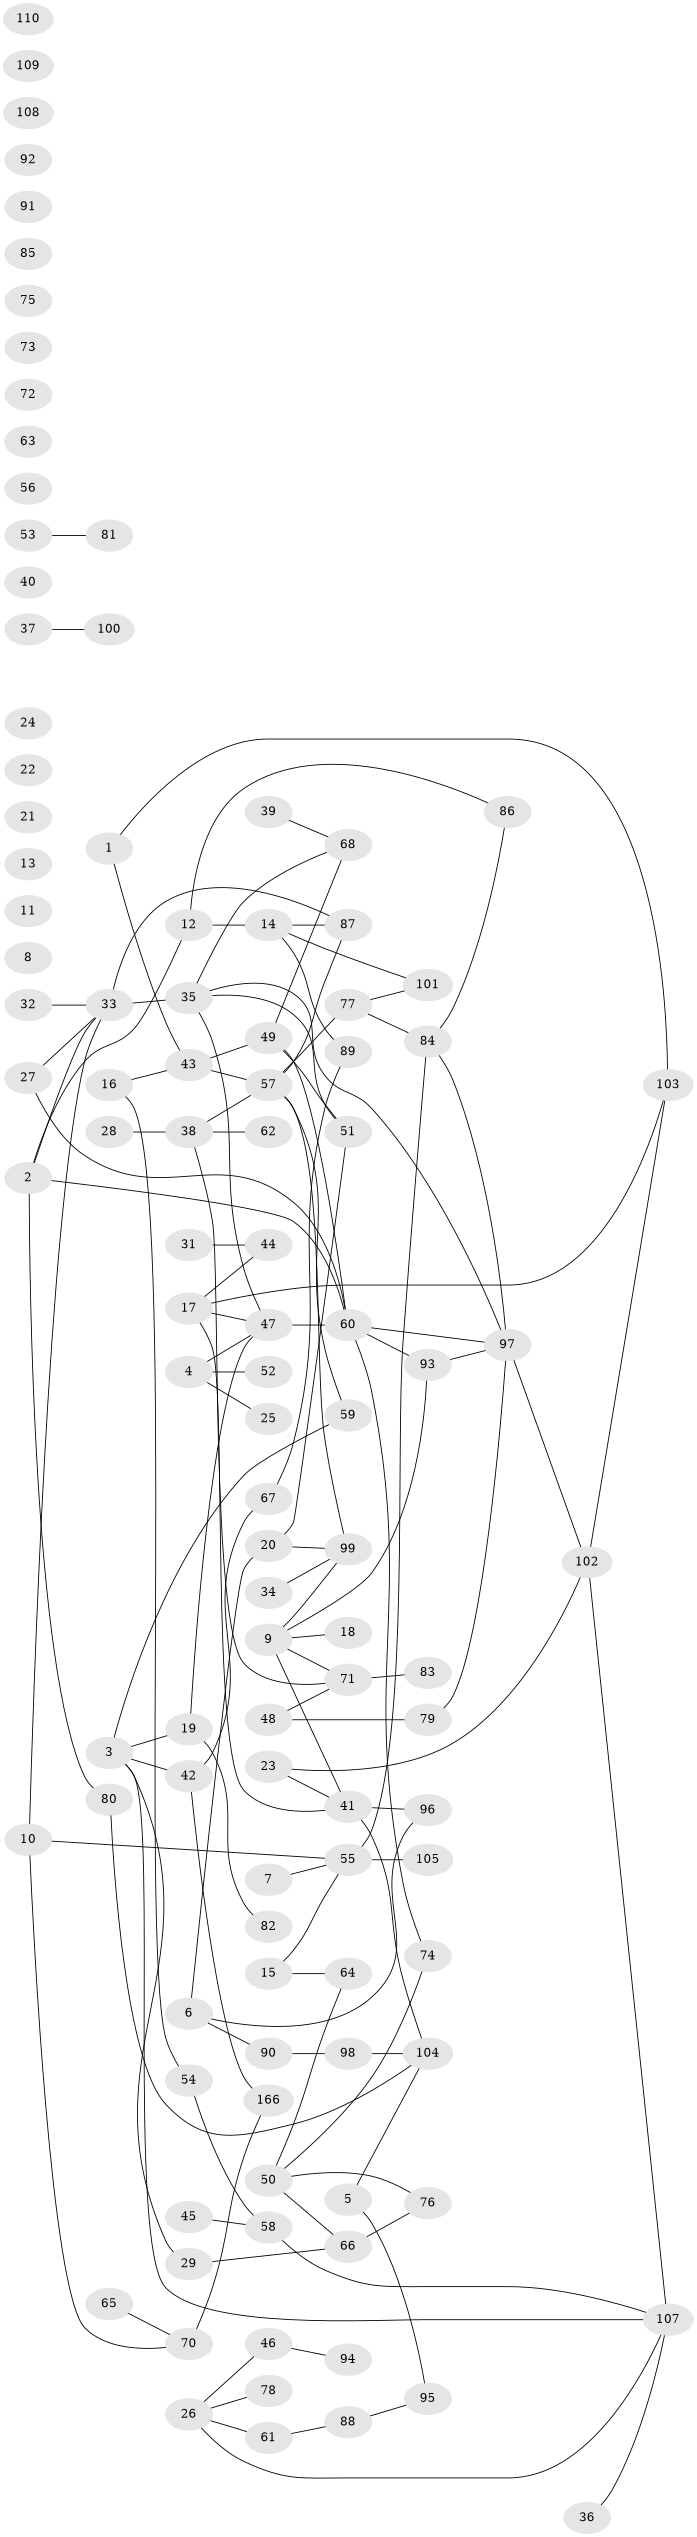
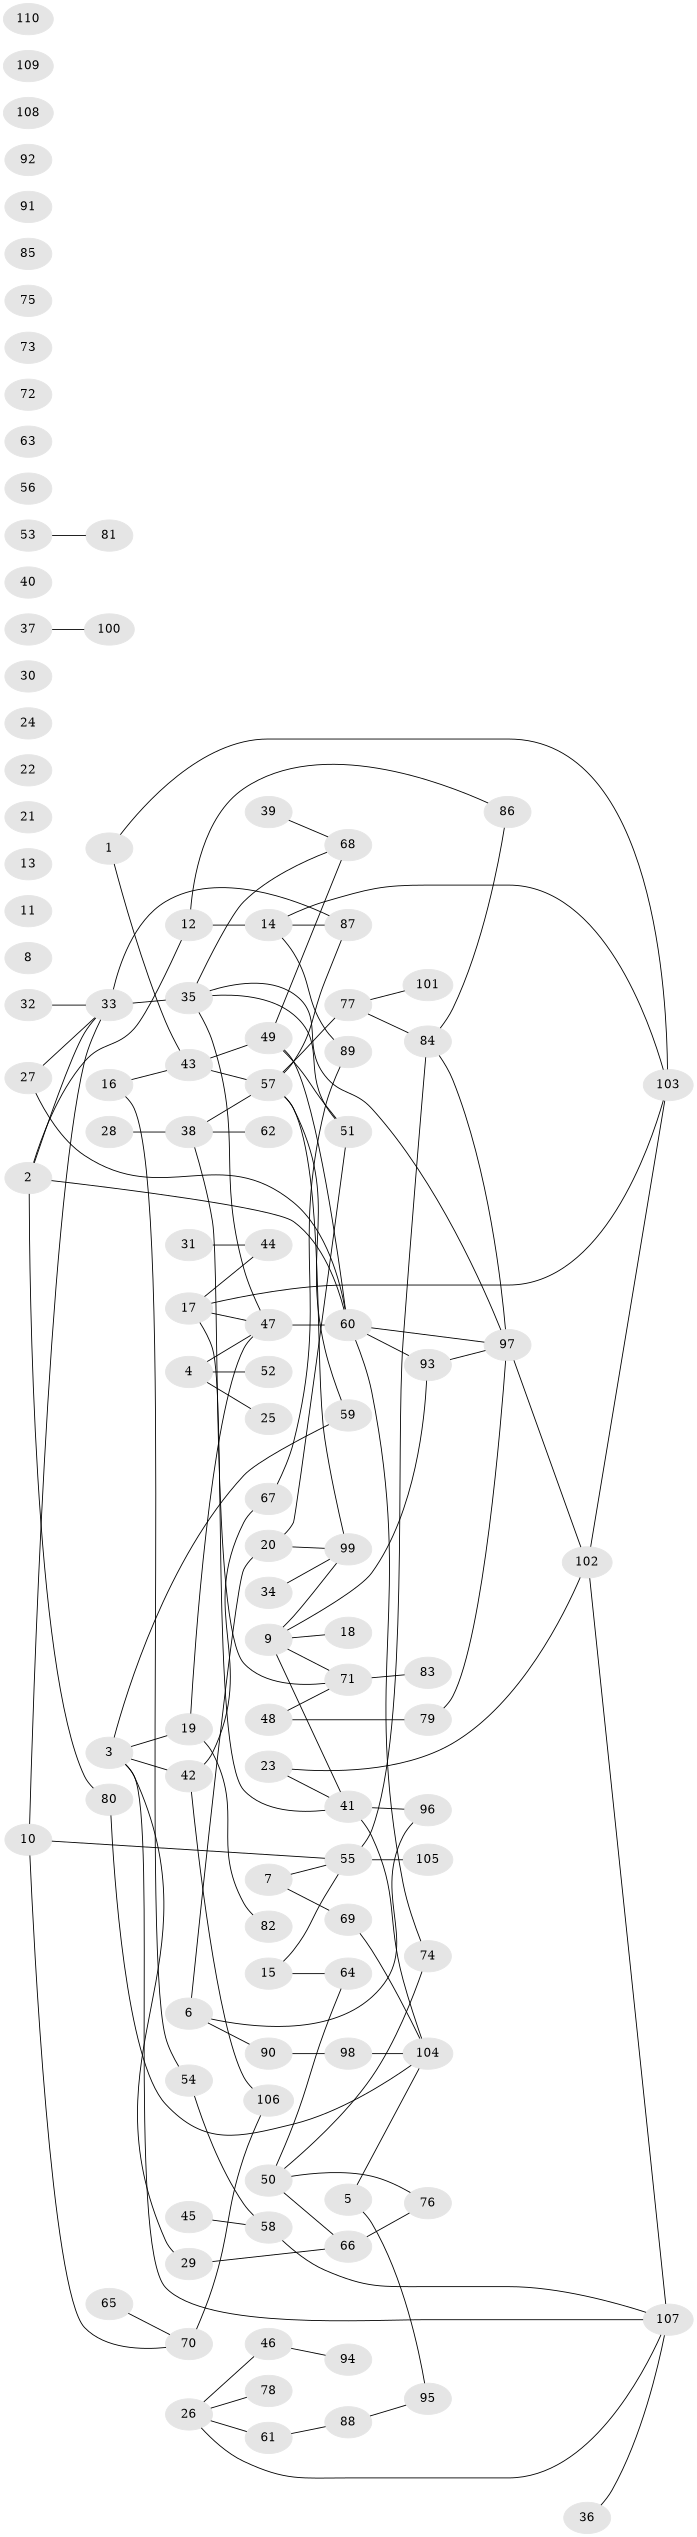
  graph {
    rankdir=LR
    node [color=gray90 style=filled]
    1
    43
    103
    57
    49
    2
    12
    33
    60
    80
    14
    86
    87
    35
    93
    97
    74
    104
    3
    19
    29
    42
    59
    107
    47
    82
    66
    67
-   106 [label=166]
+   106
    4
    25
    52
    5
    95
    6
    20
    90
    96
    99
    51
    98
    7
    55
+   69
    84
    105
    8
    9
    18
    41
    71
    83
    10
    70
    77
    101
    11
    89
    13
    15
    64
    16
    54
    58
    17
    44
    21
    22
    23
    102
    24
    26
    46
    61
    78
    94
    88
    27
    28
    38
    62
    76
+   30
    31
    32
    68
    34
    36
    37
    100
    39
    40
    45
    48
    79
    50
    53
    81
    56
    63
    65
    72
    73
    75
    85
    91
    92
    108
    109
    110
    1 -- 43
    1 -- 103
    43 -- 57
    43 -- 49
    57 -- 87
    57 -- 59
    57 -- 99
    57 -- 77
    49 -- 60
    49 -- 51
    49 -- 68
    2 -- 12
    2 -- 33
    2 -- 60
    2 -- 80
    12 -- 14
    12 -- 86
    33 -- 87
    33 -- 35
    60 -- 93
    60 -- 97
    60 -- 74
    80 -- 104
-   14 -- 101
+   14 -- 103
    14 -- 87
    14 -- 89
    35 -- 97
    35 -- 47
    35 -- 51
    35 -- 68
    93 -- 97
    97 -- 102
    3 -- 19
    3 -- 29
    3 -- 42
    3 -- 59
    3 -- 107
    19 -- 47
    19 -- 82
    29 -- 66
    42 -- 67
    42 -- 106
    47 -- 60
    66 -- 76
    67 -- 89
    4 -- 47
    4 -- 25
    4 -- 52
    5 -- 104
    5 -- 95
    6 -- 20
    6 -- 90
    6 -- 96
    20 -- 99
    20 -- 51
    90 -- 98
    98 -- 104
    7 -- 55
+   7 -- 69
    55 -- 84
    55 -- 105
+   69 -- 104
    84 -- 86
    84 -- 97
    9 -- 93
    9 -- 99
    9 -- 18
    9 -- 41
    9 -- 71
    41 -- 104
    41 -- 96
    71 -- 83
    10 -- 33
    10 -- 55
    10 -- 70
    70 -- 106
    77 -- 84
    77 -- 101
    15 -- 55
    15 -- 64
    16 -- 43
    16 -- 54
    54 -- 58
    58 -- 107
    17 -- 103
    17 -- 47
    17 -- 41
    17 -- 44
    23 -- 41
    23 -- 102
    102 -- 103
    102 -- 107
    26 -- 107
    26 -- 46
    26 -- 61
    26 -- 78
    46 -- 94
    61 -- 88
    88 -- 95
    27 -- 33
    27 -- 60
    28 -- 38
    38 -- 57
    38 -- 71
    38 -- 62
    31 -- 44
    32 -- 33
    34 -- 99
    36 -- 107
    37 -- 100
    39 -- 68
    45 -- 58
    48 -- 71
    48 -- 79
    79 -- 97
    50 -- 74
    50 -- 66
    50 -- 64
    50 -- 76
    53 -- 81
    65 -- 70
  }
